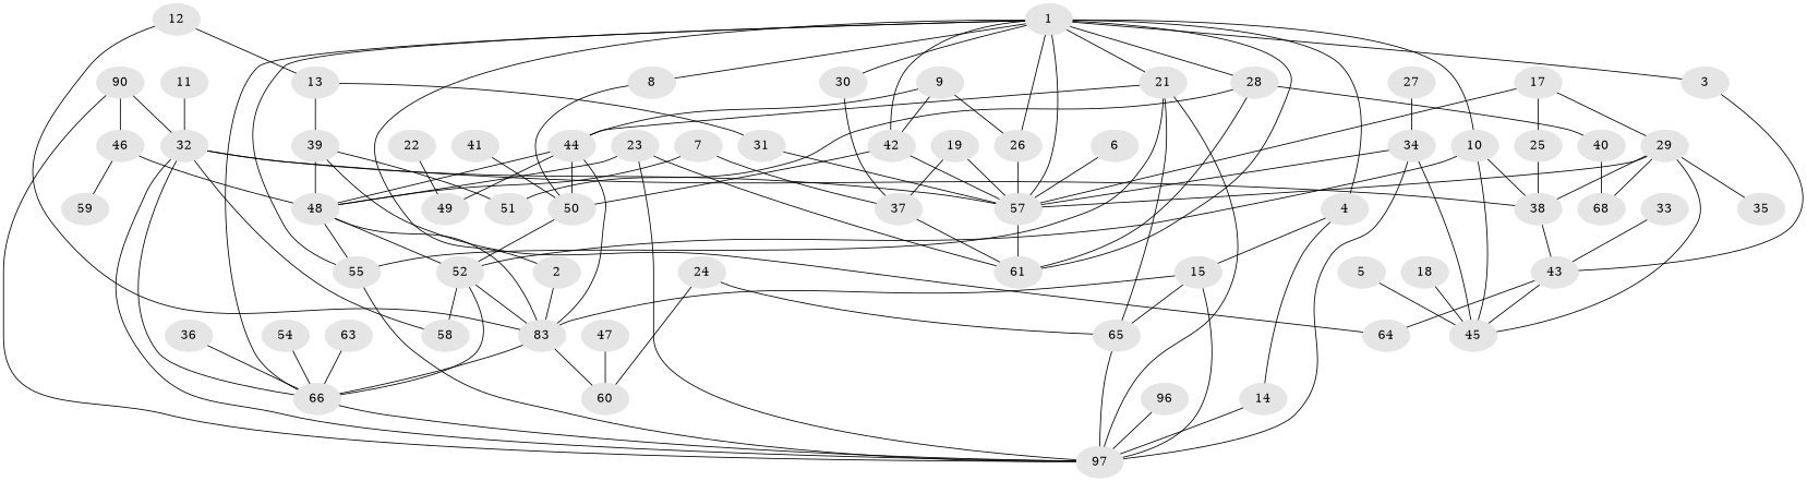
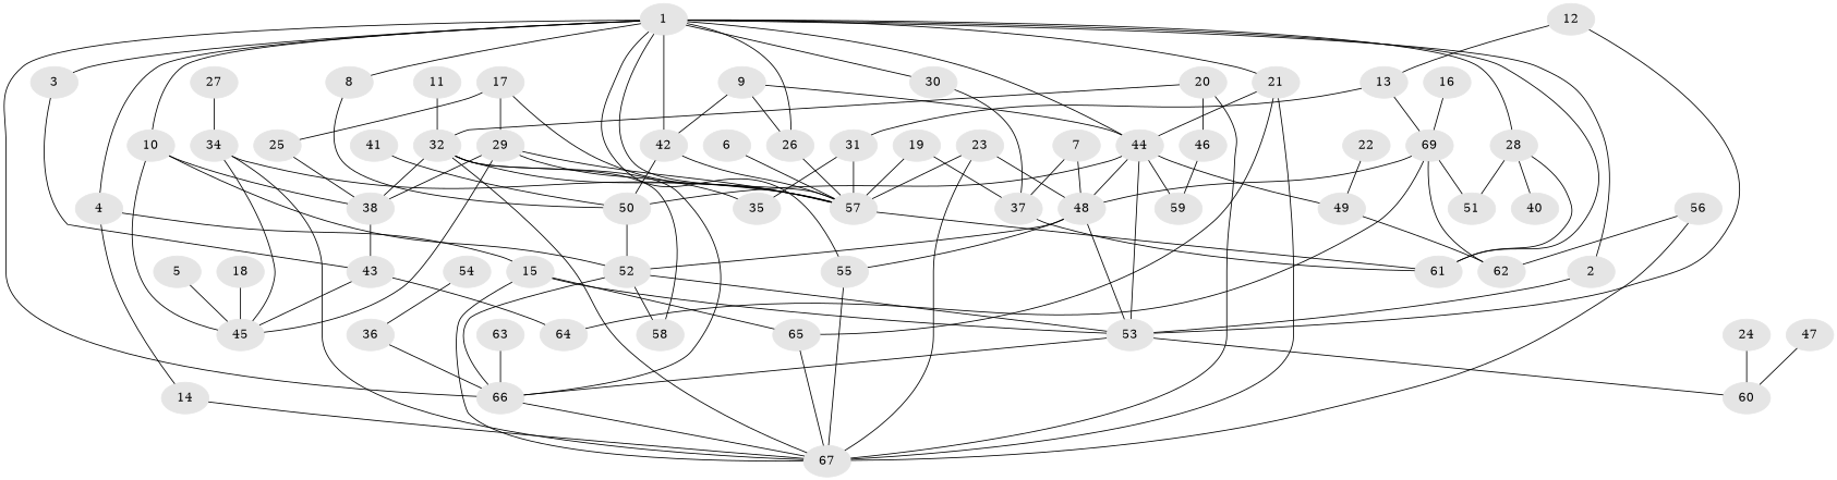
  graph {
    node [color=gray90 style=filled]
    edge [weight=1.0]
    1
    2
    3
    4
    8
    10
    21
    26
    28
    30
    42
    44
    55
    57
    61
    66
-   53 [label=83]
+   53
    43
    14
    15
    50
    45
    38
    52
-   67 [label=97]
+   67
    65
    51
    40
    37
    48
    49
    59
    60
    64
    5
    6
    7
    9
    58
    11
    32
    12
    13
    31
-   39
+   39 [label=69]
    35
+   62
+   16
    17
    25
    29
-   68
    18
    19
-   20 [label=90]
+   20
    46
    22
    23
    24
    27
    34
-   33
    36
    41
    47
    54
-   56 [label=96]
+   56
    63
    1 -- 2
    1 -- 3
    1 -- 4
    1 -- 8
    1 -- 10
    1 -- 21
    1 -- 26
    1 -- 28
    1 -- 30
    1 -- 42
+   1 -- 44
    1 -- 55
    1 -- 57
    1 -- 61
    1 -- 66
    2 -- 53
    3 -- 43
    4 -- 14
    4 -- 15
    8 -- 50
    10 -- 45
    10 -- 38
    10 -- 52
    21 -- 44
-   21 -- 55
    21 -- 67
    21 -- 65
    26 -- 57
    28 -- 61
    28 -- 51
    28 -- 40
    30 -- 37
    42 -- 57
    42 -- 50
    44 -- 53 [weight=2.0]
    44 -- 50
    44 -- 48
    44 -- 49
+   44 -- 59
    55 -- 67
    57 -- 61
    66 -- 67
    53 -- 66
    53 -- 60
    43 -- 45
    43 -- 64
    14 -- 67
    15 -- 53
    15 -- 67
    15 -- 65
    50 -- 52
    38 -- 43
    52 -- 66
    52 -- 53
    52 -- 58
    65 -- 67
-   40 -- 68
    37 -- 61
    48 -- 55
    48 -- 53
    48 -- 52
+   49 -- 62
    5 -- 45
    6 -- 57
    7 -- 37
    7 -- 48
    9 -- 26
    9 -- 42
    9 -- 44
    11 -- 32
    32 -- 57
    32 -- 66
    32 -- 38
    32 -- 67
    32 -- 58
    12 -- 53
    12 -- 13
    13 -- 31
    13 -- 39
    31 -- 57 [weight=2.0]
+   31 -- 35
    39 -- 51
    39 -- 48
    39 -- 64
+   39 -- 62
+   16 -- 39
    17 -- 57
    17 -- 25
    17 -- 29
    25 -- 38
    29 -- 57
    29 -- 45
    29 -- 38
    29 -- 35
-   29 -- 68
    18 -- 45 [weight=2.0]
    19 -- 57
    19 -- 37
    20 -- 67
    20 -- 32
    20 -- 46
-   46 -- 48
    46 -- 59
    22 -- 49
-   23 -- 61
+   23 -- 57
    23 -- 67
    23 -- 48
-   24 -- 65
    24 -- 60
    27 -- 34
    34 -- 57
    34 -- 45
    34 -- 67
-   33 -- 43
    36 -- 66
    41 -- 50
    47 -- 60
-   54 -- 66
+   54 -- 36
    56 -- 67 [weight=2.0]
+   56 -- 62
    63 -- 66
  }
